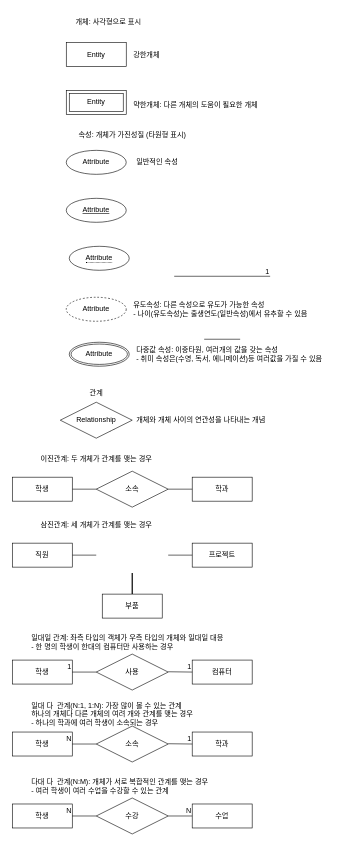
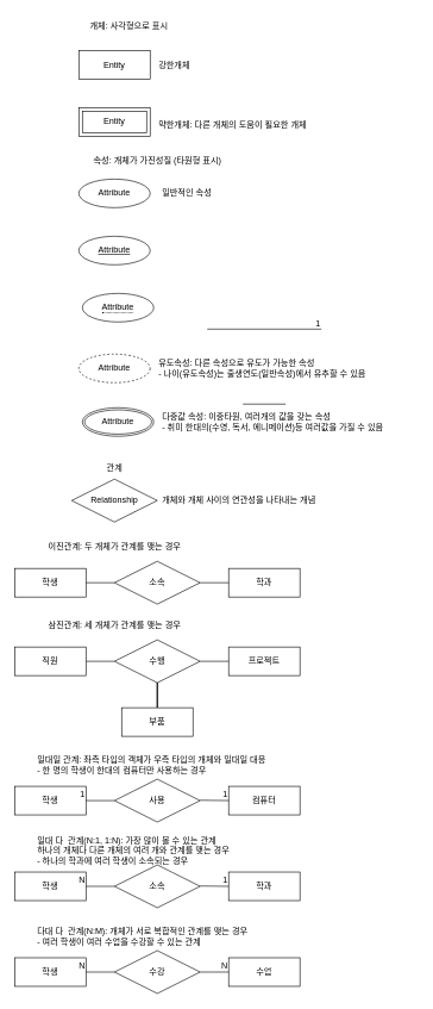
  <mxCell id="0" />
  <mxCell id="1" parent="0" />
  <mxCell id="2" value="Entity" style="whiteSpace=wrap;html=1;align=center;" vertex="1" parent="1"><mxGeometry x="110" y="70" width="100" height="40" as="geometry" /></mxCell>
  <mxCell id="3" value="개체: 사각형으로 표시" style="text;html=1;align=center;verticalAlign=middle;resizable=0;points=[];autosize=1;strokeColor=none;fillColor=none;" vertex="1" parent="1"><mxGeometry x="110" y="20" width="140" height="30" as="geometry" /></mxCell>
  <mxCell id="4" value="Entity" style="shape=ext;margin=3;double=1;whiteSpace=wrap;html=1;align=center;" vertex="1" parent="1"><mxGeometry x="110" y="150" width="100" height="40" as="geometry" /></mxCell>
  <mxCell id="5" value="강한개체" style="text;html=1;align=left;verticalAlign=middle;resizable=0;points=[];autosize=1;strokeColor=none;fillColor=none;" vertex="1" parent="1"><mxGeometry x="220" y="75" width="70" height="30" as="geometry" /></mxCell>
  <mxCell id="6" value="약한개체: 다른 개체의 도움이 필요한 개체" style="text;html=1;align=left;verticalAlign=middle;resizable=0;points=[];autosize=1;strokeColor=none;fillColor=none;" vertex="1" parent="1"><mxGeometry x="220" y="160" width="250" height="30" as="geometry" /></mxCell>
  <mxCell id="7" value="Attribute" style="ellipse;whiteSpace=wrap;html=1;align=center;" vertex="1" parent="1"><mxGeometry x="110" y="250" width="100" height="40" as="geometry" /></mxCell>
  <mxCell id="8" value="속성: 개체가 가진성질 (타원형 표시)" style="text;html=1;align=center;verticalAlign=middle;resizable=0;points=[];autosize=1;strokeColor=none;fillColor=none;" vertex="1" parent="1"><mxGeometry x="110" y="210" width="220" height="30" as="geometry" /></mxCell>
  <mxCell id="9" value="Attribute" style="ellipse;whiteSpace=wrap;html=1;align=center;fontStyle=4;" vertex="1" parent="1"><mxGeometry x="110" y="330" width="100" height="40" as="geometry" /></mxCell>
  <mxCell id="10" value="일반적인 속성" style="text;html=1;align=left;verticalAlign=middle;resizable=0;points=[];autosize=1;strokeColor=none;fillColor=none;" vertex="1" parent="1"><mxGeometry x="225" y="255" width="100" height="30" as="geometry" /></mxCell>
  <mxCell id="11" value="&lt;span style=&quot;border-bottom: 1px dotted&quot;&gt;Attribute&lt;/span&gt;" style="ellipse;whiteSpace=wrap;html=1;align=center;" vertex="1" parent="1"><mxGeometry x="115" y="410" width="100" height="40" as="geometry" /></mxCell>
- <mxCell id="12" value="다중값 속성: 이중타원, 여러개의 값을 갖는 속성&lt;div&gt;- 취미 속성은(수영, 독서, 에니메이션)등 여러값을 가질 수 있음&lt;/div&gt;" style="text;html=1;align=left;verticalAlign=middle;resizable=0;points=[];autosize=1;strokeColor=none;fillColor=none;" vertex="1" parent="1"><mxGeometry x="225" y="570" width="360" height="40" as="geometry" /></mxCell>
+ <mxCell id="12" value="다중값 속성: 이중타원, 여러개의 값을 갖는 속성&lt;div&gt;- 취미 한대의(수영, 독서, 에니메이션)등 여러값을 가질 수 있음&lt;/div&gt;" style="text;html=1;align=left;verticalAlign=middle;resizable=0;points=[];autosize=1;strokeColor=none;fillColor=none;" vertex="1" parent="1"><mxGeometry x="225" y="570" width="360" height="40" as="geometry" /></mxCell>
  <mxCell id="13" value="Attribute" style="ellipse;whiteSpace=wrap;html=1;align=center;dashed=1;" vertex="1" parent="1"><mxGeometry x="110" y="495" width="100" height="40" as="geometry" /></mxCell>
  <mxCell id="14" value="유도속성: 다른 속성으로 유도가 가능한 속성&lt;div&gt;- 나이(유도속성)는 출생연도(일반속성)에서 유추할 수 있음&lt;/div&gt;" style="text;html=1;align=left;verticalAlign=middle;resizable=0;points=[];autosize=1;strokeColor=none;fillColor=none;" vertex="1" parent="1"><mxGeometry x="220" y="495" width="340" height="40" as="geometry" /></mxCell>
  <mxCell id="15" value="Attribute" style="ellipse;shape=doubleEllipse;margin=3;whiteSpace=wrap;html=1;align=center;" vertex="1" parent="1"><mxGeometry x="115" y="570" width="100" height="40" as="geometry" /></mxCell>
  <mxCell id="16" style="edgeStyle=orthogonalEdgeStyle;rounded=0;orthogonalLoop=1;jettySize=auto;html=1;exitX=1;exitY=1;exitDx=0;exitDy=0;" edge="1" parent="1" source="17"><mxGeometry relative="1" as="geometry"><mxPoint x="180" y="710" as="targetPoint" /></mxGeometry></mxCell>
  <mxCell id="17" value="Relationship" style="shape=rhombus;perimeter=rhombusPerimeter;whiteSpace=wrap;html=1;align=center;" vertex="1" parent="1"><mxGeometry x="100" y="670" width="120" height="60" as="geometry" /></mxCell>
  <mxCell id="18" value="개체와 개체 사이의 연관성을 나타내는 개념" style="text;html=1;align=left;verticalAlign=middle;resizable=0;points=[];autosize=1;strokeColor=none;fillColor=none;" vertex="1" parent="1"><mxGeometry x="225" y="685" width="260" height="30" as="geometry" /></mxCell>
  <mxCell id="19" value="관계" style="text;html=1;align=center;verticalAlign=middle;resizable=0;points=[];autosize=1;strokeColor=none;fillColor=none;" vertex="1" parent="1"><mxGeometry x="135" y="640" width="50" height="30" as="geometry" /></mxCell>
  <mxCell id="20" value="소속" style="shape=rhombus;perimeter=rhombusPerimeter;whiteSpace=wrap;html=1;align=center;" vertex="1" parent="1"><mxGeometry x="160" y="785" width="120" height="60" as="geometry" /></mxCell>
  <mxCell id="21" value="학과" style="whiteSpace=wrap;html=1;align=center;" vertex="1" parent="1"><mxGeometry x="320" y="795" width="100" height="40" as="geometry" /></mxCell>
  <mxCell id="22" value="" style="endArrow=none;html=1;rounded=0;" edge="1" parent="1"><mxGeometry relative="1" as="geometry"><mxPoint x="290" y="460" as="sourcePoint" /><mxPoint x="450" y="460" as="targetPoint" /></mxGeometry></mxCell>
  <mxCell id="23" value="1" style="resizable=0;html=1;whiteSpace=wrap;align=right;verticalAlign=bottom;" connectable="0" vertex="1" parent="22"><mxGeometry x="1" relative="1" as="geometry" /></mxCell>
  <mxCell id="24" value="" style="line;strokeWidth=1;rotatable=0;dashed=0;labelPosition=right;align=left;verticalAlign=middle;spacingTop=0;spacingLeft=6;points=[];portConstraint=eastwest;" vertex="1" parent="1"><mxGeometry x="340" y="560" width="60" height="10" as="geometry" /></mxCell>
  <mxCell id="25" value="" style="line;strokeWidth=1;rotatable=0;dashed=0;labelPosition=right;align=left;verticalAlign=middle;spacingTop=0;spacingLeft=6;points=[];portConstraint=eastwest;" vertex="1" parent="1"><mxGeometry x="280" y="810" width="40" height="10" as="geometry" /></mxCell>
  <mxCell id="26" value="" style="line;strokeWidth=1;rotatable=0;dashed=0;labelPosition=right;align=left;verticalAlign=middle;spacingTop=0;spacingLeft=6;points=[];portConstraint=eastwest;" vertex="1" parent="1"><mxGeometry x="120" y="792.5" width="40" height="45" as="geometry" /></mxCell>
  <mxCell id="27" value="학생" style="whiteSpace=wrap;html=1;align=center;" vertex="1" parent="1"><mxGeometry y="795" width="100" height="40" as="geometry" x="20" /></mxCell>
  <mxCell id="28" value="이진관계: 두 개체가 관계를 맺는 경우" style="text;html=1;align=center;verticalAlign=middle;resizable=0;points=[];autosize=1;strokeColor=none;fillColor=none;" vertex="1" parent="1"><mxGeometry x="50" y="750" width="220" height="30" as="geometry" /></mxCell>
+ <mxCell id="29" value="수행" style="shape=rhombus;perimeter=rhombusPerimeter;whiteSpace=wrap;html=1;align=center;" vertex="1" parent="1"><mxGeometry x="160" y="895" width="120" height="60" as="geometry" /></mxCell>
  <mxCell id="30" value="프로젝트" style="whiteSpace=wrap;html=1;align=center;" vertex="1" parent="1"><mxGeometry x="320" y="905" width="100" height="40" as="geometry" /></mxCell>
  <mxCell id="31" value="" style="line;strokeWidth=1;rotatable=0;dashed=0;labelPosition=right;align=left;verticalAlign=middle;spacingTop=0;spacingLeft=6;points=[];portConstraint=eastwest;" vertex="1" parent="1"><mxGeometry x="280" y="920" width="40" height="10" as="geometry" /></mxCell>
  <mxCell id="32" value="" style="line;strokeWidth=1;rotatable=0;dashed=0;labelPosition=right;align=left;verticalAlign=middle;spacingTop=0;spacingLeft=6;points=[];portConstraint=eastwest;" vertex="1" parent="1"><mxGeometry x="120" y="902.5" width="40" height="45" as="geometry" /></mxCell>
  <mxCell id="33" value="직원" style="whiteSpace=wrap;html=1;align=center;" vertex="1" parent="1"><mxGeometry y="905" width="100" height="40" as="geometry" x="20" /></mxCell>
  <mxCell id="34" value="삼진관계: 세 개체가 관계를 맺는 경우" style="text;html=1;align=center;verticalAlign=middle;resizable=0;points=[];autosize=1;strokeColor=none;fillColor=none;" vertex="1" parent="1"><mxGeometry x="50" y="860" width="220" height="30" as="geometry" /></mxCell>
  <mxCell id="35" value="부품" style="whiteSpace=wrap;html=1;align=center;" vertex="1" parent="1"><mxGeometry x="170" y="990" width="100" height="40" as="geometry" /></mxCell>
  <mxCell id="36" value="" style="line;strokeWidth=2;direction=south;html=1;fontSize=2;" vertex="1" parent="1"><mxGeometry x="215" y="955" width="10" height="35" as="geometry" /></mxCell>
  <mxCell id="37" value="사용" style="shape=rhombus;perimeter=rhombusPerimeter;whiteSpace=wrap;html=1;align=center;" vertex="1" parent="1"><mxGeometry x="160" y="1090" width="120" height="60" as="geometry" /></mxCell>
  <mxCell id="38" value="컴퓨터" style="whiteSpace=wrap;html=1;align=center;" vertex="1" parent="1"><mxGeometry x="320" y="1100" width="100" height="40" as="geometry" /></mxCell>
  <mxCell id="39" value="학생" style="whiteSpace=wrap;html=1;align=center;" vertex="1" parent="1"><mxGeometry y="1100" width="100" height="40" as="geometry" x="20" /></mxCell>
  <mxCell id="40" value="일대일 관계: 좌측 타입의 객체가 우측 타입의 개체와 일대일 대응&lt;div&gt;- 한 명의 학생이 한대의 컴퓨터만 사용하는 경우&lt;/div&gt;" style="text;html=1;align=left;verticalAlign=middle;resizable=0;points=[];autosize=1;strokeColor=none;fillColor=none;" vertex="1" parent="1"><mxGeometry x="50" y="1050" width="370" height="40" as="geometry" /></mxCell>
  <mxCell id="41" value="" style="endArrow=none;html=1;rounded=0;" edge="1" parent="1"><mxGeometry relative="1" as="geometry"><mxPoint x="280" y="1119.5" as="sourcePoint" /><mxPoint x="320" y="1120" as="targetPoint" /></mxGeometry></mxCell>
  <mxCell id="42" value="1" style="resizable=0;html=1;whiteSpace=wrap;align=right;verticalAlign=bottom;" connectable="0" vertex="1" parent="41"><mxGeometry x="1" relative="1" as="geometry" /></mxCell>
  <mxCell id="43" value="" style="endArrow=none;html=1;rounded=0;entryX=1;entryY=0.5;entryDx=0;entryDy=0;exitX=0;exitY=0.5;exitDx=0;exitDy=0;" edge="1" parent="1" source="37" target="39"><mxGeometry relative="1" as="geometry"><mxPoint x="190" y="1155" as="sourcePoint" /><mxPoint x="160" y="1120" as="targetPoint" /></mxGeometry></mxCell>
  <mxCell id="44" value="1" style="resizable=0;html=1;whiteSpace=wrap;align=right;verticalAlign=bottom;" connectable="0" vertex="1" parent="43"><mxGeometry x="1" relative="1" as="geometry" /></mxCell>
  <mxCell id="45" value="소속" style="shape=rhombus;perimeter=rhombusPerimeter;whiteSpace=wrap;html=1;align=center;" vertex="1" parent="1"><mxGeometry x="160" y="1210" width="120" height="60" as="geometry" /></mxCell>
  <mxCell id="46" value="학과" style="whiteSpace=wrap;html=1;align=center;" vertex="1" parent="1"><mxGeometry x="320" y="1220" width="100" height="40" as="geometry" /></mxCell>
  <mxCell id="47" value="학생" style="whiteSpace=wrap;html=1;align=center;" vertex="1" parent="1"><mxGeometry y="1220" width="100" height="40" as="geometry" x="20" /></mxCell>
  <mxCell id="48" value="일대 다&amp;nbsp; 관계(N:1, 1:N): 가장 많이 볼 수 있는 관계&lt;div&gt;하나의 개체다 다른 개체의 여려 개와 관계를 맺는 경우&lt;/div&gt;&lt;div&gt;- 하나의 학과에 여러 학생이 소속되는 경우&lt;/div&gt;" style="text;html=1;align=left;verticalAlign=middle;resizable=0;points=[];autosize=1;strokeColor=none;fillColor=none;" vertex="1" parent="1"><mxGeometry x="50" y="1160" width="310" height="60" as="geometry" /></mxCell>
  <mxCell id="49" value="" style="endArrow=none;html=1;rounded=0;" edge="1" parent="1"><mxGeometry relative="1" as="geometry"><mxPoint x="280" y="1239.5" as="sourcePoint" /><mxPoint x="320" y="1240" as="targetPoint" /></mxGeometry></mxCell>
  <mxCell id="50" value="1" style="resizable=0;html=1;whiteSpace=wrap;align=right;verticalAlign=bottom;" connectable="0" vertex="1" parent="49"><mxGeometry x="1" relative="1" as="geometry" /></mxCell>
  <mxCell id="51" value="" style="endArrow=none;html=1;rounded=0;entryX=1;entryY=0.5;entryDx=0;entryDy=0;exitX=0;exitY=0.5;exitDx=0;exitDy=0;" edge="1" parent="1" source="45" target="47"><mxGeometry relative="1" as="geometry"><mxPoint x="490" y="1090" as="sourcePoint" /><mxPoint x="650" y="1090" as="targetPoint" /></mxGeometry></mxCell>
  <mxCell id="52" value="N" style="resizable=0;html=1;whiteSpace=wrap;align=right;verticalAlign=bottom;" connectable="0" vertex="1" parent="51"><mxGeometry x="1" relative="1" as="geometry" /></mxCell>
  <mxCell id="53" value="수강" style="shape=rhombus;perimeter=rhombusPerimeter;whiteSpace=wrap;html=1;align=center;" vertex="1" parent="1"><mxGeometry x="160" y="1330" width="120" height="60" as="geometry" /></mxCell>
  <mxCell id="54" value="수업" style="whiteSpace=wrap;html=1;align=center;" vertex="1" parent="1"><mxGeometry x="320" y="1340" width="100" height="40" as="geometry" /></mxCell>
  <mxCell id="55" value="학생" style="whiteSpace=wrap;html=1;align=center;" vertex="1" parent="1"><mxGeometry y="1340" width="100" height="40" as="geometry" x="20" /></mxCell>
  <mxCell id="56" value="다대 다&amp;nbsp; 관계(N:M): 개체가 서로 복합적인 관계를 맺는 경우&lt;br&gt;&lt;div&gt;- 여러 학생이 여러 수업을 수강할 수 있는 관계&lt;/div&gt;" style="text;html=1;align=left;verticalAlign=middle;resizable=0;points=[];autosize=1;strokeColor=none;fillColor=none;" vertex="1" parent="1"><mxGeometry x="50" y="1290" width="340" height="40" as="geometry" /></mxCell>
  <mxCell id="57" value="" style="endArrow=none;html=1;rounded=0;entryX=1;entryY=0.5;entryDx=0;entryDy=0;exitX=0;exitY=0.5;exitDx=0;exitDy=0;" edge="1" parent="1" source="53" target="55"><mxGeometry relative="1" as="geometry"><mxPoint x="490" y="1210" as="sourcePoint" /><mxPoint x="650" y="1210" as="targetPoint" /></mxGeometry></mxCell>
  <mxCell id="58" value="N" style="resizable=0;html=1;whiteSpace=wrap;align=right;verticalAlign=bottom;" connectable="0" vertex="1" parent="57"><mxGeometry x="1" relative="1" as="geometry" /></mxCell>
  <mxCell id="59" value="" style="endArrow=none;html=1;rounded=0;entryX=0;entryY=0.5;entryDx=0;entryDy=0;" edge="1" parent="1" target="54"><mxGeometry relative="1" as="geometry"><mxPoint x="280" y="1360" as="sourcePoint" /><mxPoint x="130" y="1370" as="targetPoint" /></mxGeometry></mxCell>
  <mxCell id="60" value="N" style="resizable=0;html=1;whiteSpace=wrap;align=right;verticalAlign=bottom;" connectable="0" vertex="1" parent="59"><mxGeometry x="1" relative="1" as="geometry" /></mxCell>
